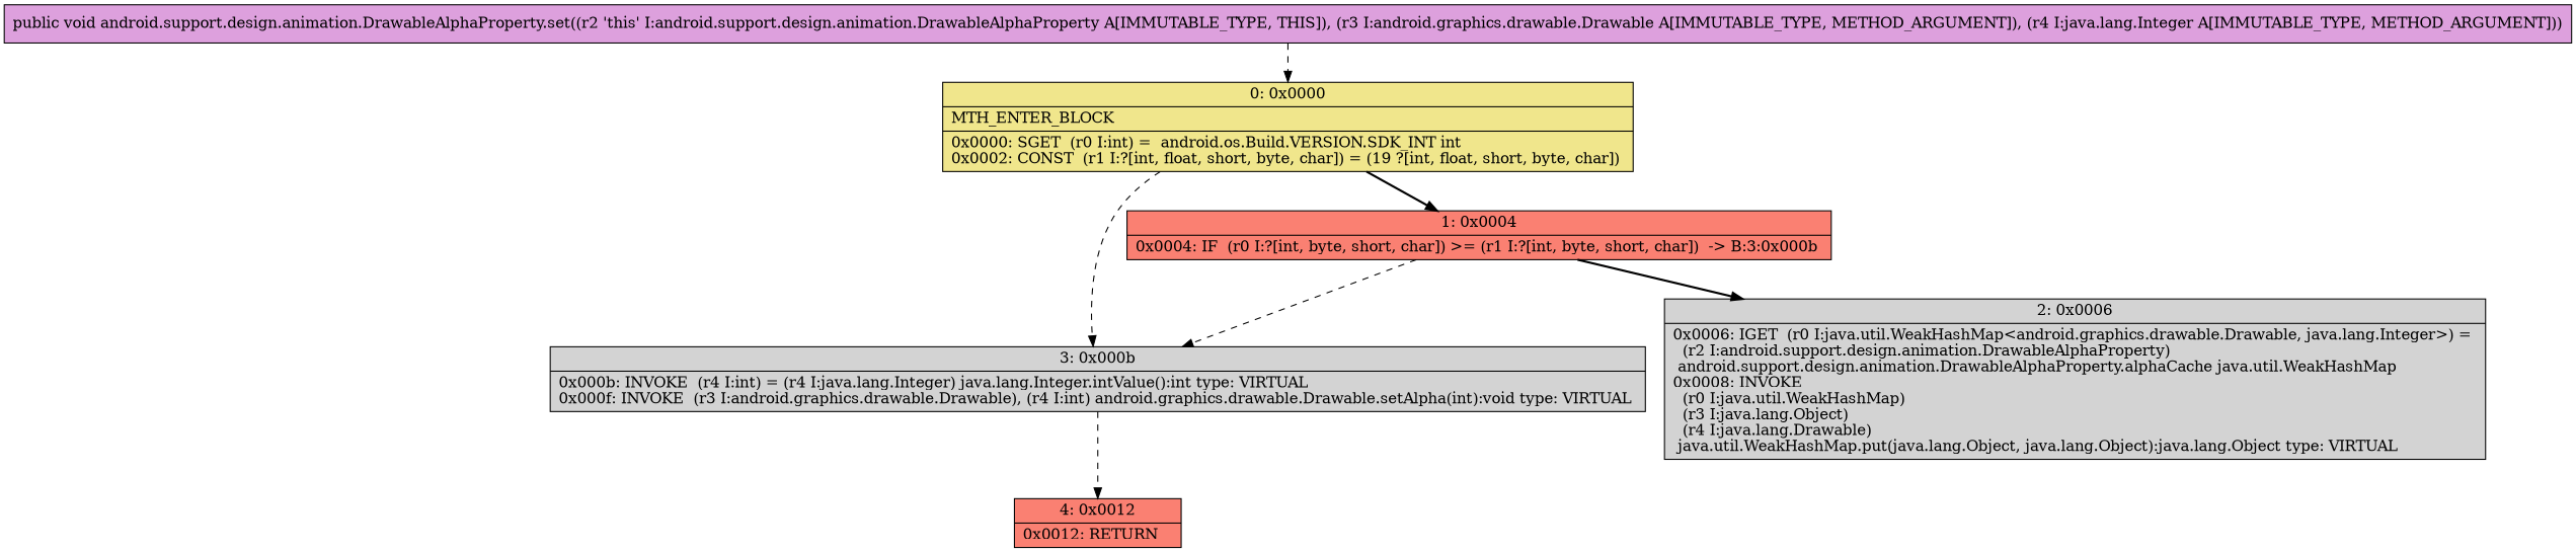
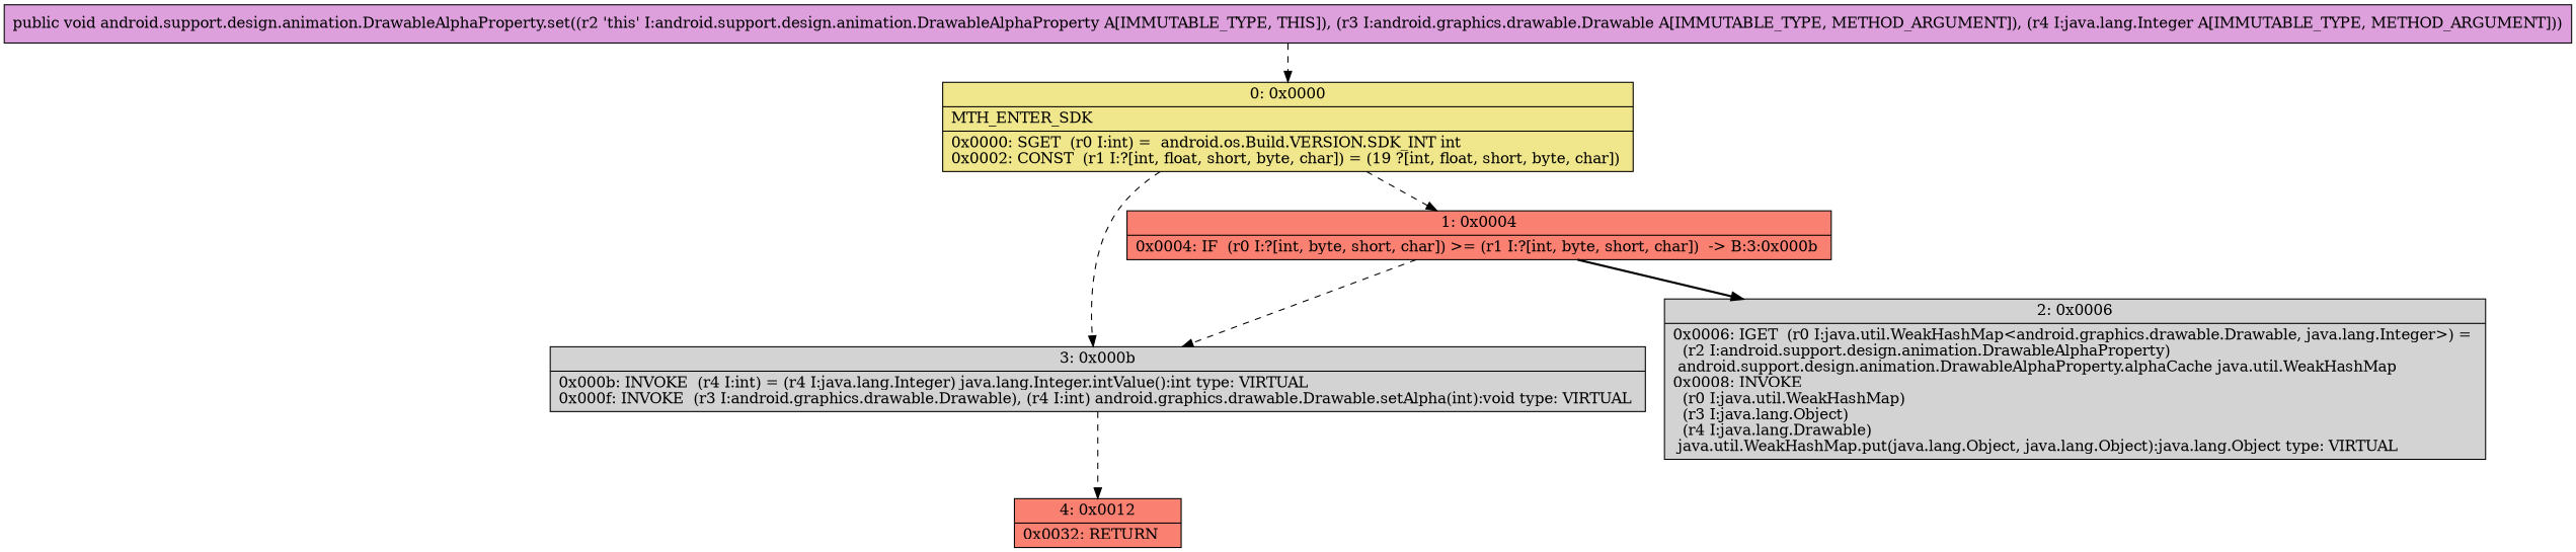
  digraph {
    node [fillcolor=salmon shape=record style=filled]
    edge [style=dashed]
-   n1 [fillcolor=khaki label="{0\:\ 0x0000|MTH_ENTER_BLOCK\l|0x0000: SGET  (r0 I:int) =  android.os.Build.VERSION.SDK_INT int \l0x0002: CONST  (r1 I:?[int, float, short, byte, char]) = (19 ?[int, float, short, byte, char]) \l}"]
+   n1 [fillcolor=khaki label="{0\:\ 0x0000|MTH_ENTER_SDK\l|0x0000: SGET  (r0 I:int) =  android.os.Build.VERSION.SDK_INT int \l0x0002: CONST  (r1 I:?[int, float, short, byte, char]) = (19 ?[int, float, short, byte, char]) \l}"]
    n2 [label="{1\:\ 0x0004|0x0004: IF  (r0 I:?[int, byte, short, char]) \>= (r1 I:?[int, byte, short, char])  \-\> B:3:0x000b \l}"]
    n3 [fillcolor=lightgrey label="{3\:\ 0x000b|0x000b: INVOKE  (r4 I:int) = (r4 I:java.lang.Integer) java.lang.Integer.intValue():int type: VIRTUAL \l0x000f: INVOKE  (r3 I:android.graphics.drawable.Drawable), (r4 I:int) android.graphics.drawable.Drawable.setAlpha(int):void type: VIRTUAL \l}"]
    n4 [fillcolor=lightgrey label="{2\:\ 0x0006|0x0006: IGET  (r0 I:java.util.WeakHashMap\<android.graphics.drawable.Drawable, java.lang.Integer\>) = \l  (r2 I:android.support.design.animation.DrawableAlphaProperty)\l android.support.design.animation.DrawableAlphaProperty.alphaCache java.util.WeakHashMap \l0x0008: INVOKE  \l  (r0 I:java.util.WeakHashMap)\l  (r3 I:java.lang.Object)\l  (r4 I:java.lang.Drawable)\l java.util.WeakHashMap.put(java.lang.Object, java.lang.Object):java.lang.Object type: VIRTUAL \l}"]
-   n5 [label="{4\:\ 0x0012|0x0012: RETURN   \l}"]
+   n5 [label="{4\:\ 0x0012|0x0032: RETURN   \l}"]
    n6 [fillcolor=plum label="{public void android.support.design.animation.DrawableAlphaProperty.set((r2 'this' I:android.support.design.animation.DrawableAlphaProperty A[IMMUTABLE_TYPE, THIS]), (r3 I:android.graphics.drawable.Drawable A[IMMUTABLE_TYPE, METHOD_ARGUMENT]), (r4 I:java.lang.Integer A[IMMUTABLE_TYPE, METHOD_ARGUMENT])) }"]
-   n1 -> n2 [style=bold]
+   n1 -> n2
    n1 -> n3
    n2 -> n3
    n2 -> n4 [style=bold]
    n3 -> n5
    n6 -> n1
  }
